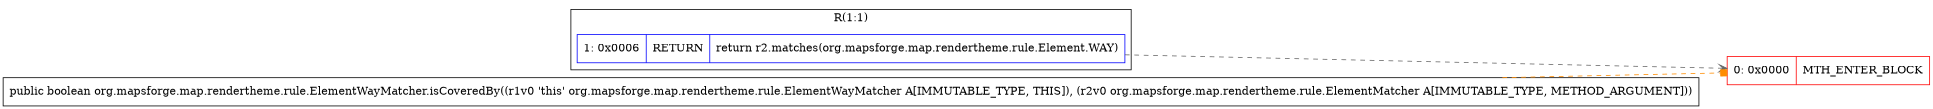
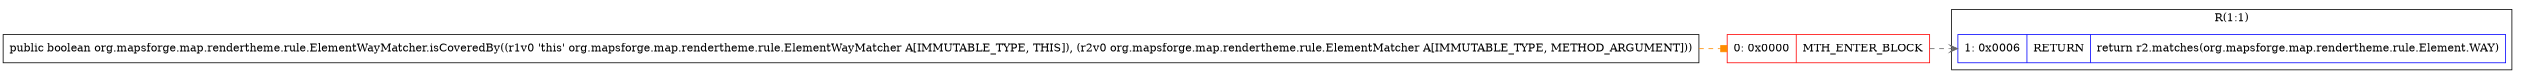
  digraph {
    rankdir=LR
    node [shape=record]
    edge [style=dashed]
    n1 [color=blue label="{1\:\ 0x0006|RETURN\l|return r2.matches(org.mapsforge.map.rendertheme.rule.Element.WAY)\l}"]
    n2 [color=red label="{0\:\ 0x0000|MTH_ENTER_BLOCK\l}"]
    n3 [label="{public boolean org.mapsforge.map.rendertheme.rule.ElementWayMatcher.isCoveredBy((r1v0 'this' org.mapsforge.map.rendertheme.rule.ElementWayMatcher A[IMMUTABLE_TYPE, THIS]), (r2v0 org.mapsforge.map.rendertheme.rule.ElementMatcher A[IMMUTABLE_TYPE, METHOD_ARGUMENT])) }"]
    subgraph cluster_1 {
      label="R(1:1)"
      n1
    }
-   n1 -> n2 [color=gray40 arrowhead=vee]
+   n2 -> n1 [color=gray40 arrowhead=vee]
    n3 -> n2 [color=darkorange arrowhead=box]
  }
